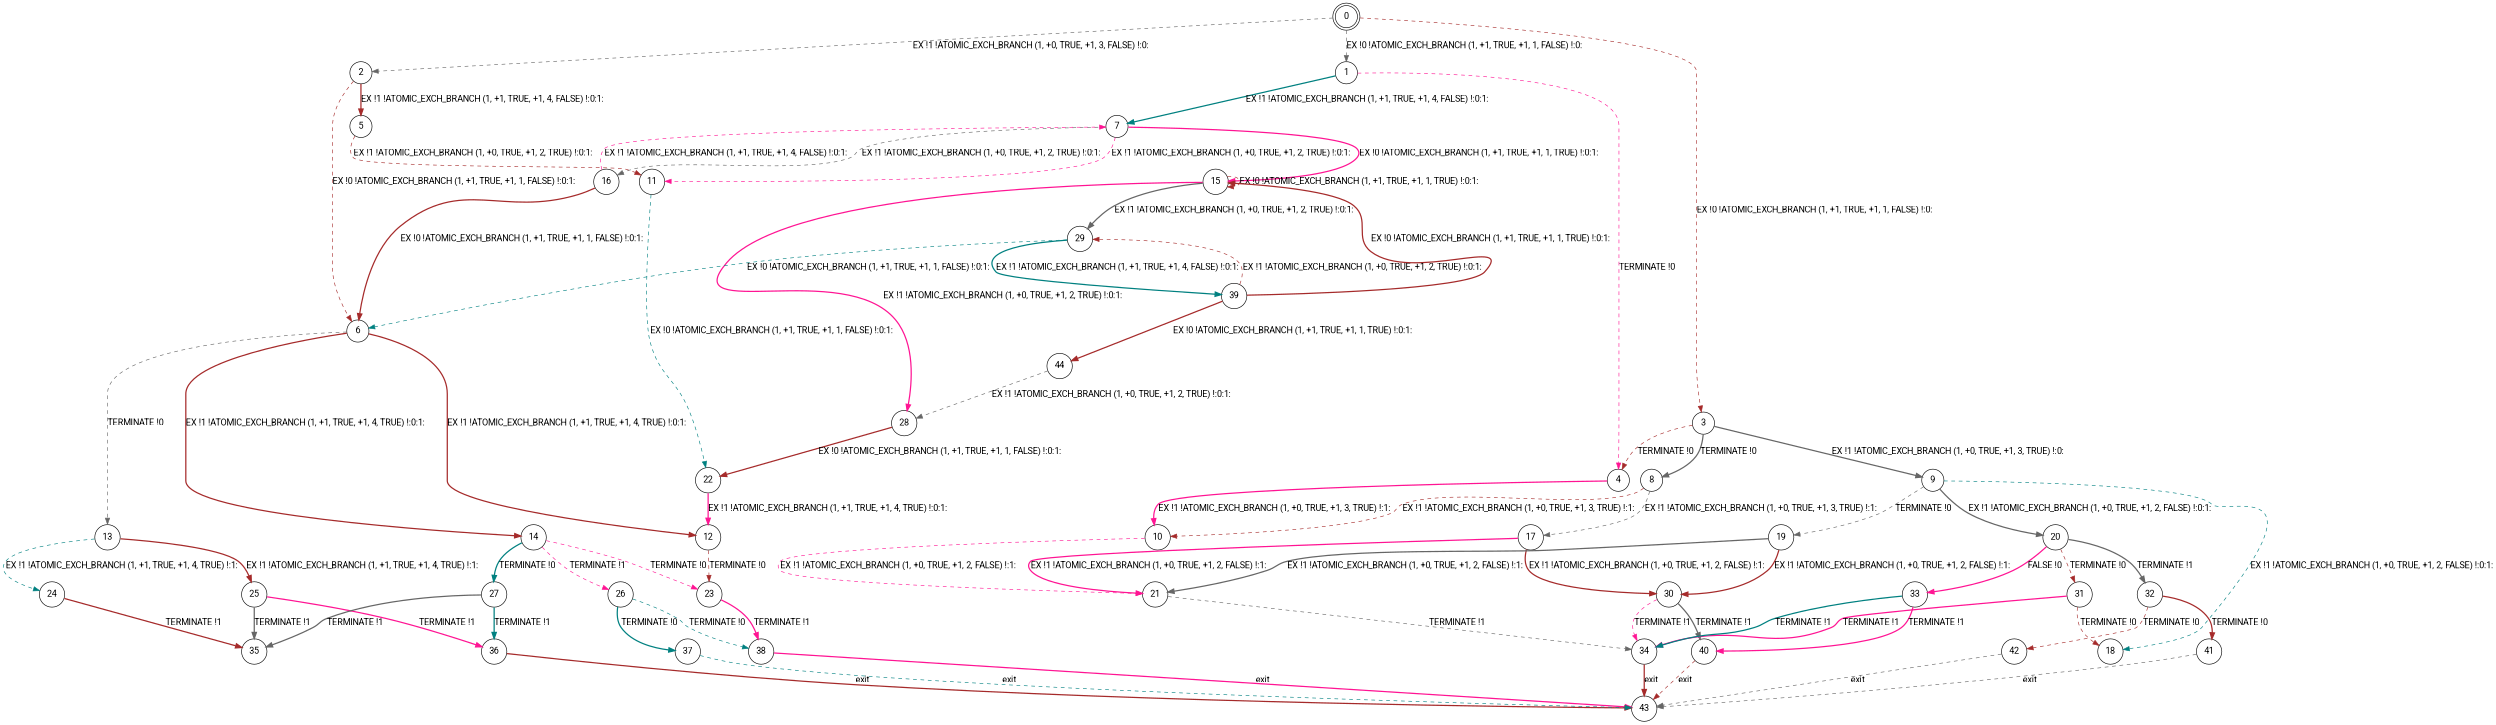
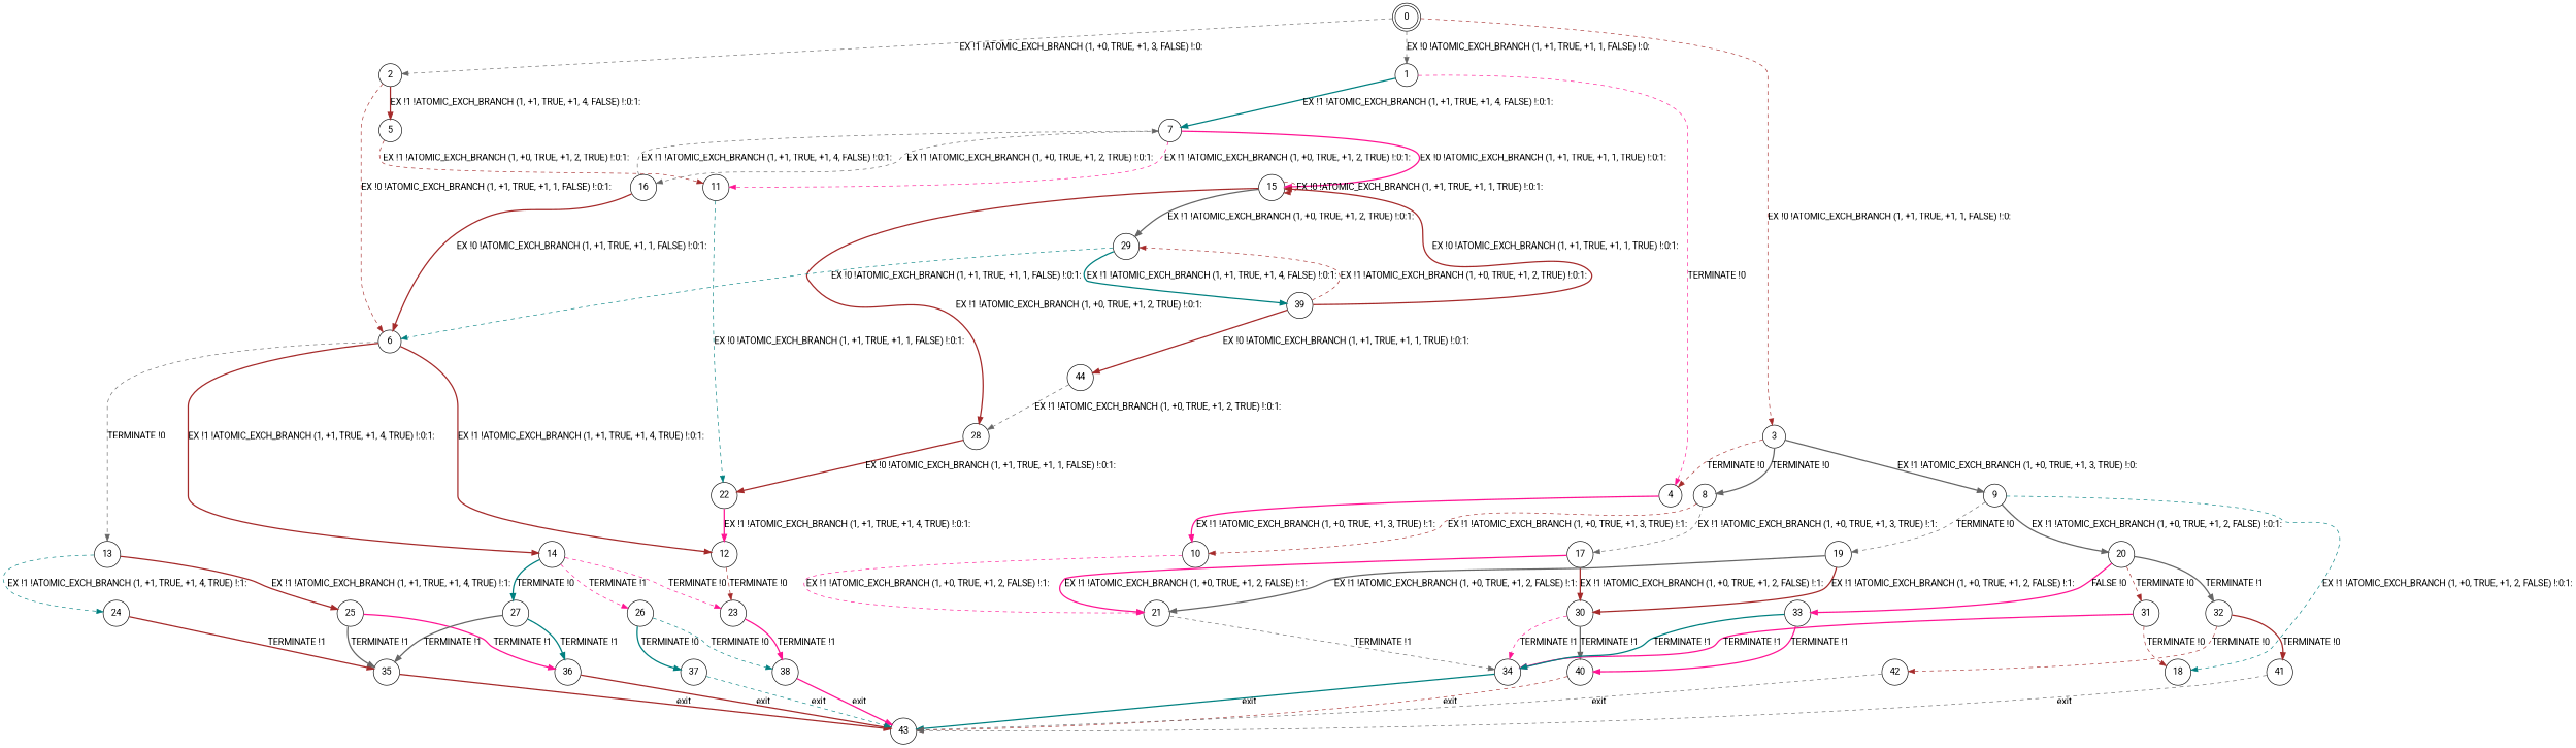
  digraph {
    fontname=Roboto
    node [fontname=Roboto shape=circle]
    edge [color=brown fontname=Roboto style=bold]
    0 [peripheries=2]
    1
    2
    3
    4
    7
    5
    6
    8
    9
    10
    11
    12
    13
    14
    15
    16
    17
    18
    19
    20
    21
    22
    23
    24
    25
    26
    27
    28
    29
    30
    31
    32
    33
    34
    38
    35
    36
    37
    39
    40
    41
    42
    43
    44
    0 -> 1 [color=gray40 label="EX !0 !ATOMIC_EXCH_BRANCH (1, +1, TRUE, +1, 1, FALSE) !:0:" style=dashed]
    0 -> 2 [color=gray40 label="EX !1 !ATOMIC_EXCH_BRANCH (1, +0, TRUE, +1, 3, FALSE) !:0:" style=dashed]
    0 -> 3 [label="EX !0 !ATOMIC_EXCH_BRANCH (1, +1, TRUE, +1, 1, FALSE) !:0:" style=dashed]
    1 -> 4 [color=deeppink label="TERMINATE !0" style=dashed]
    1 -> 7 [color=teal label="EX !1 !ATOMIC_EXCH_BRANCH (1, +1, TRUE, +1, 4, FALSE) !:0:1:"]
    2 -> 5 [label="EX !1 !ATOMIC_EXCH_BRANCH (1, +1, TRUE, +1, 4, FALSE) !:0:1:"]
    2 -> 6 [label="EX !0 !ATOMIC_EXCH_BRANCH (1, +1, TRUE, +1, 1, FALSE) !:0:1:" style=dashed]
    3 -> 4 [label="TERMINATE !0" style=dashed]
    3 -> 8 [color=gray40 label="TERMINATE !0"]
    3 -> 9 [color=gray40 label="EX !1 !ATOMIC_EXCH_BRANCH (1, +0, TRUE, +1, 3, TRUE) !:0:"]
    4 -> 10 [color=deeppink label="EX !1 !ATOMIC_EXCH_BRANCH (1, +0, TRUE, +1, 3, TRUE) !:1:"]
    7 -> 11 [color=deeppink label="EX !1 !ATOMIC_EXCH_BRANCH (1, +0, TRUE, +1, 2, TRUE) !:0:1:" style=dashed]
    7 -> 15 [color=deeppink label="EX !0 !ATOMIC_EXCH_BRANCH (1, +1, TRUE, +1, 1, TRUE) !:0:1:"]
    7 -> 16 [color=gray40 label="EX !1 !ATOMIC_EXCH_BRANCH (1, +0, TRUE, +1, 2, TRUE) !:0:1:" style=dashed]
    5 -> 11 [label="EX !1 !ATOMIC_EXCH_BRANCH (1, +0, TRUE, +1, 2, TRUE) !:0:1:" style=dashed]
    6 -> 12 [label="EX !1 !ATOMIC_EXCH_BRANCH (1, +1, TRUE, +1, 4, TRUE) !:0:1:"]
    6 -> 13 [color=gray40 label="TERMINATE !0" style=dashed]
    6 -> 14 [label="EX !1 !ATOMIC_EXCH_BRANCH (1, +1, TRUE, +1, 4, TRUE) !:0:1:"]
    8 -> 10 [label="EX !1 !ATOMIC_EXCH_BRANCH (1, +0, TRUE, +1, 3, TRUE) !:1:" style=dashed]
    8 -> 17 [color=gray40 label="EX !1 !ATOMIC_EXCH_BRANCH (1, +0, TRUE, +1, 3, TRUE) !:1:" style=dashed]
    9 -> 18 [color=teal label="EX !1 !ATOMIC_EXCH_BRANCH (1, +0, TRUE, +1, 2, FALSE) !:0:1:" style=dashed]
    9 -> 19 [color=gray40 label="TERMINATE !0" style=dashed]
    9 -> 20 [color=gray40 label="EX !1 !ATOMIC_EXCH_BRANCH (1, +0, TRUE, +1, 2, FALSE) !:0:1:"]
    10 -> 21 [color=deeppink label="EX !1 !ATOMIC_EXCH_BRANCH (1, +0, TRUE, +1, 2, FALSE) !:1:" style=dashed]
    11 -> 22 [color=teal label="EX !0 !ATOMIC_EXCH_BRANCH (1, +1, TRUE, +1, 1, FALSE) !:0:1:" style=dashed]
    12 -> 23 [label="TERMINATE !0" style=dashed]
    13 -> 24 [color=teal label="EX !1 !ATOMIC_EXCH_BRANCH (1, +1, TRUE, +1, 4, TRUE) !:1:" style=dashed]
    13 -> 25 [label="EX !1 !ATOMIC_EXCH_BRANCH (1, +1, TRUE, +1, 4, TRUE) !:1:"]
    14 -> 23 [color=deeppink label="TERMINATE !0" style=dashed]
    14 -> 26 [color=deeppink label="TERMINATE !1" style=dashed]
    14 -> 27 [color=teal label="TERMINATE !0"]
    15 -> 15 [label="EX !0 !ATOMIC_EXCH_BRANCH (1, +1, TRUE, +1, 1, TRUE) !:0:1:" style=dashed]
-   15 -> 28 [color=deeppink label="EX !1 !ATOMIC_EXCH_BRANCH (1, +0, TRUE, +1, 2, TRUE) !:0:1:"]
+   15 -> 28 [label="EX !1 !ATOMIC_EXCH_BRANCH (1, +0, TRUE, +1, 2, TRUE) !:0:1:"]
    15 -> 29 [color=gray40 label="EX !1 !ATOMIC_EXCH_BRANCH (1, +0, TRUE, +1, 2, TRUE) !:0:1:"]
-   16 -> 7 [color=deeppink label="EX !1 !ATOMIC_EXCH_BRANCH (1, +1, TRUE, +1, 4, FALSE) !:0:1:" style=dashed]
+   16 -> 7 [color=gray40 label="EX !1 !ATOMIC_EXCH_BRANCH (1, +1, TRUE, +1, 4, FALSE) !:0:1:" style=dashed]
    16 -> 6 [label="EX !0 !ATOMIC_EXCH_BRANCH (1, +1, TRUE, +1, 1, FALSE) !:0:1:"]
    17 -> 21 [color=deeppink label="EX !1 !ATOMIC_EXCH_BRANCH (1, +0, TRUE, +1, 2, FALSE) !:1:"]
    17 -> 30 [label="EX !1 !ATOMIC_EXCH_BRANCH (1, +0, TRUE, +1, 2, FALSE) !:1:"]
    19 -> 21 [color=gray40 label="EX !1 !ATOMIC_EXCH_BRANCH (1, +0, TRUE, +1, 2, FALSE) !:1:"]
    19 -> 30 [label="EX !1 !ATOMIC_EXCH_BRANCH (1, +0, TRUE, +1, 2, FALSE) !:1:"]
    20 -> 31 [label="TERMINATE !0" style=dashed]
    20 -> 32 [color=gray40 label="TERMINATE !1"]
    20 -> 33 [color=deeppink label="FALSE !0"]
    21 -> 34 [color=gray40 label="TERMINATE !1" style=dashed]
    22 -> 12 [color=deeppink label="EX !1 !ATOMIC_EXCH_BRANCH (1, +1, TRUE, +1, 4, TRUE) !:0:1:"]
    23 -> 38 [color=deeppink label="TERMINATE !1"]
    24 -> 35 [label="TERMINATE !1"]
    25 -> 35 [color=gray40 label="TERMINATE !1"]
    25 -> 36 [color=deeppink label="TERMINATE !1"]
    26 -> 38 [color=teal label="TERMINATE !0" style=dashed]
    26 -> 37 [color=teal label="TERMINATE !0"]
    27 -> 35 [color=gray40 label="TERMINATE !1"]
    27 -> 36 [color=teal label="TERMINATE !1"]
    28 -> 22 [label="EX !0 !ATOMIC_EXCH_BRANCH (1, +1, TRUE, +1, 1, FALSE) !:0:1:"]
    29 -> 6 [color=teal label="EX !0 !ATOMIC_EXCH_BRANCH (1, +1, TRUE, +1, 1, FALSE) !:0:1:" style=dashed]
    29 -> 39 [color=teal label="EX !1 !ATOMIC_EXCH_BRANCH (1, +1, TRUE, +1, 4, FALSE) !:0:1:"]
    30 -> 34 [color=deeppink label="TERMINATE !1" style=dashed]
    30 -> 40 [color=gray40 label="TERMINATE !1"]
    31 -> 18 [label="TERMINATE !0" style=dashed]
    31 -> 34 [color=deeppink label="TERMINATE !1"]
    32 -> 41 [label="TERMINATE !0"]
    32 -> 42 [label="TERMINATE !0" style=dashed]
    33 -> 34 [color=teal label="TERMINATE !1"]
    33 -> 40 [color=deeppink label="TERMINATE !1"]
-   34 -> 43 [label=exit]
+   34 -> 43 [color=teal label=exit]
    38 -> 43 [color=deeppink label=exit]
+   35 -> 43 [label=exit]
    36 -> 43 [label=exit]
    37 -> 43 [color=teal label=exit style=dashed]
    39 -> 15 [label="EX !0 !ATOMIC_EXCH_BRANCH (1, +1, TRUE, +1, 1, TRUE) !:0:1:"]
    39 -> 29 [label="EX !1 !ATOMIC_EXCH_BRANCH (1, +0, TRUE, +1, 2, TRUE) !:0:1:" style=dashed]
    39 -> 44 [label="EX !0 !ATOMIC_EXCH_BRANCH (1, +1, TRUE, +1, 1, TRUE) !:0:1:"]
    40 -> 43 [label=exit style=dashed]
    41 -> 43 [color=gray40 label=exit style=dashed]
    42 -> 43 [color=gray40 label=exit style=dashed]
    44 -> 28 [color=gray40 label="EX !1 !ATOMIC_EXCH_BRANCH (1, +0, TRUE, +1, 2, TRUE) !:0:1:" style=dashed]
  }
